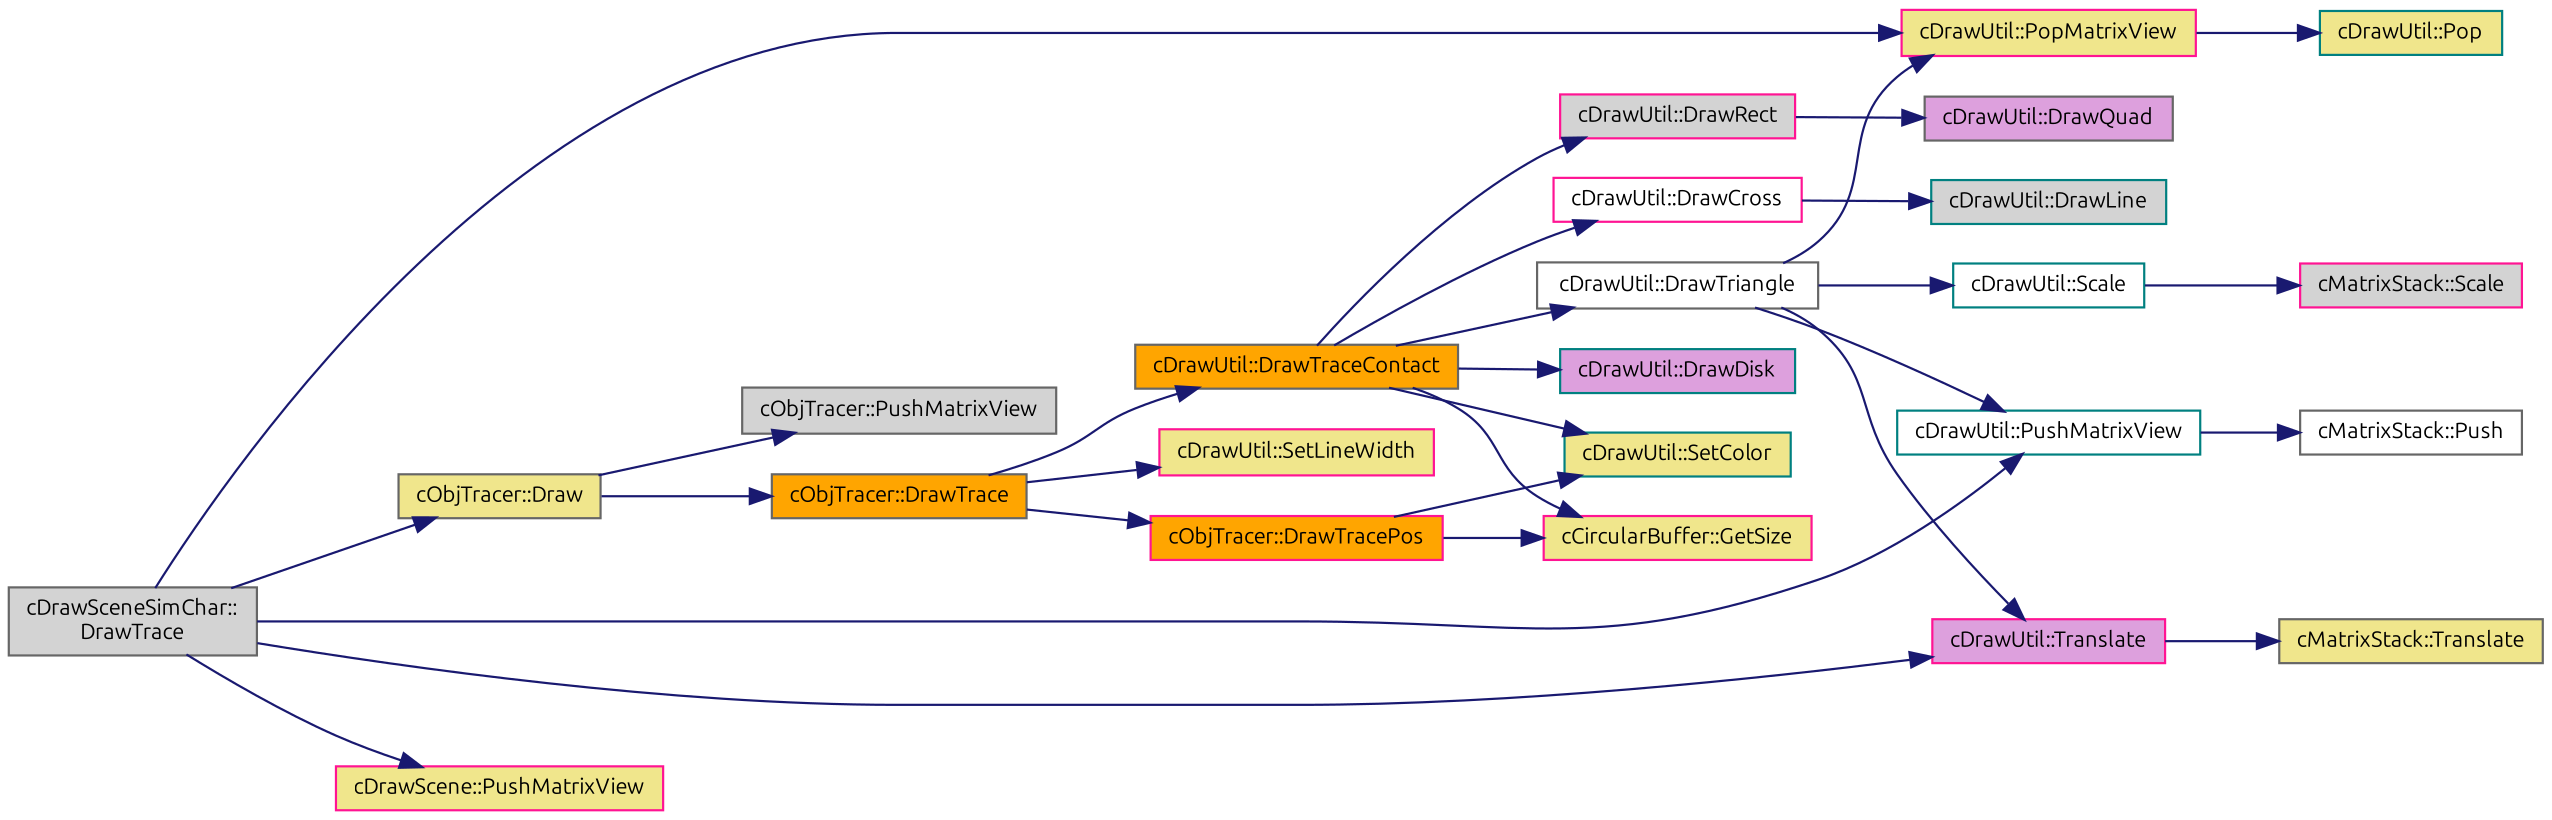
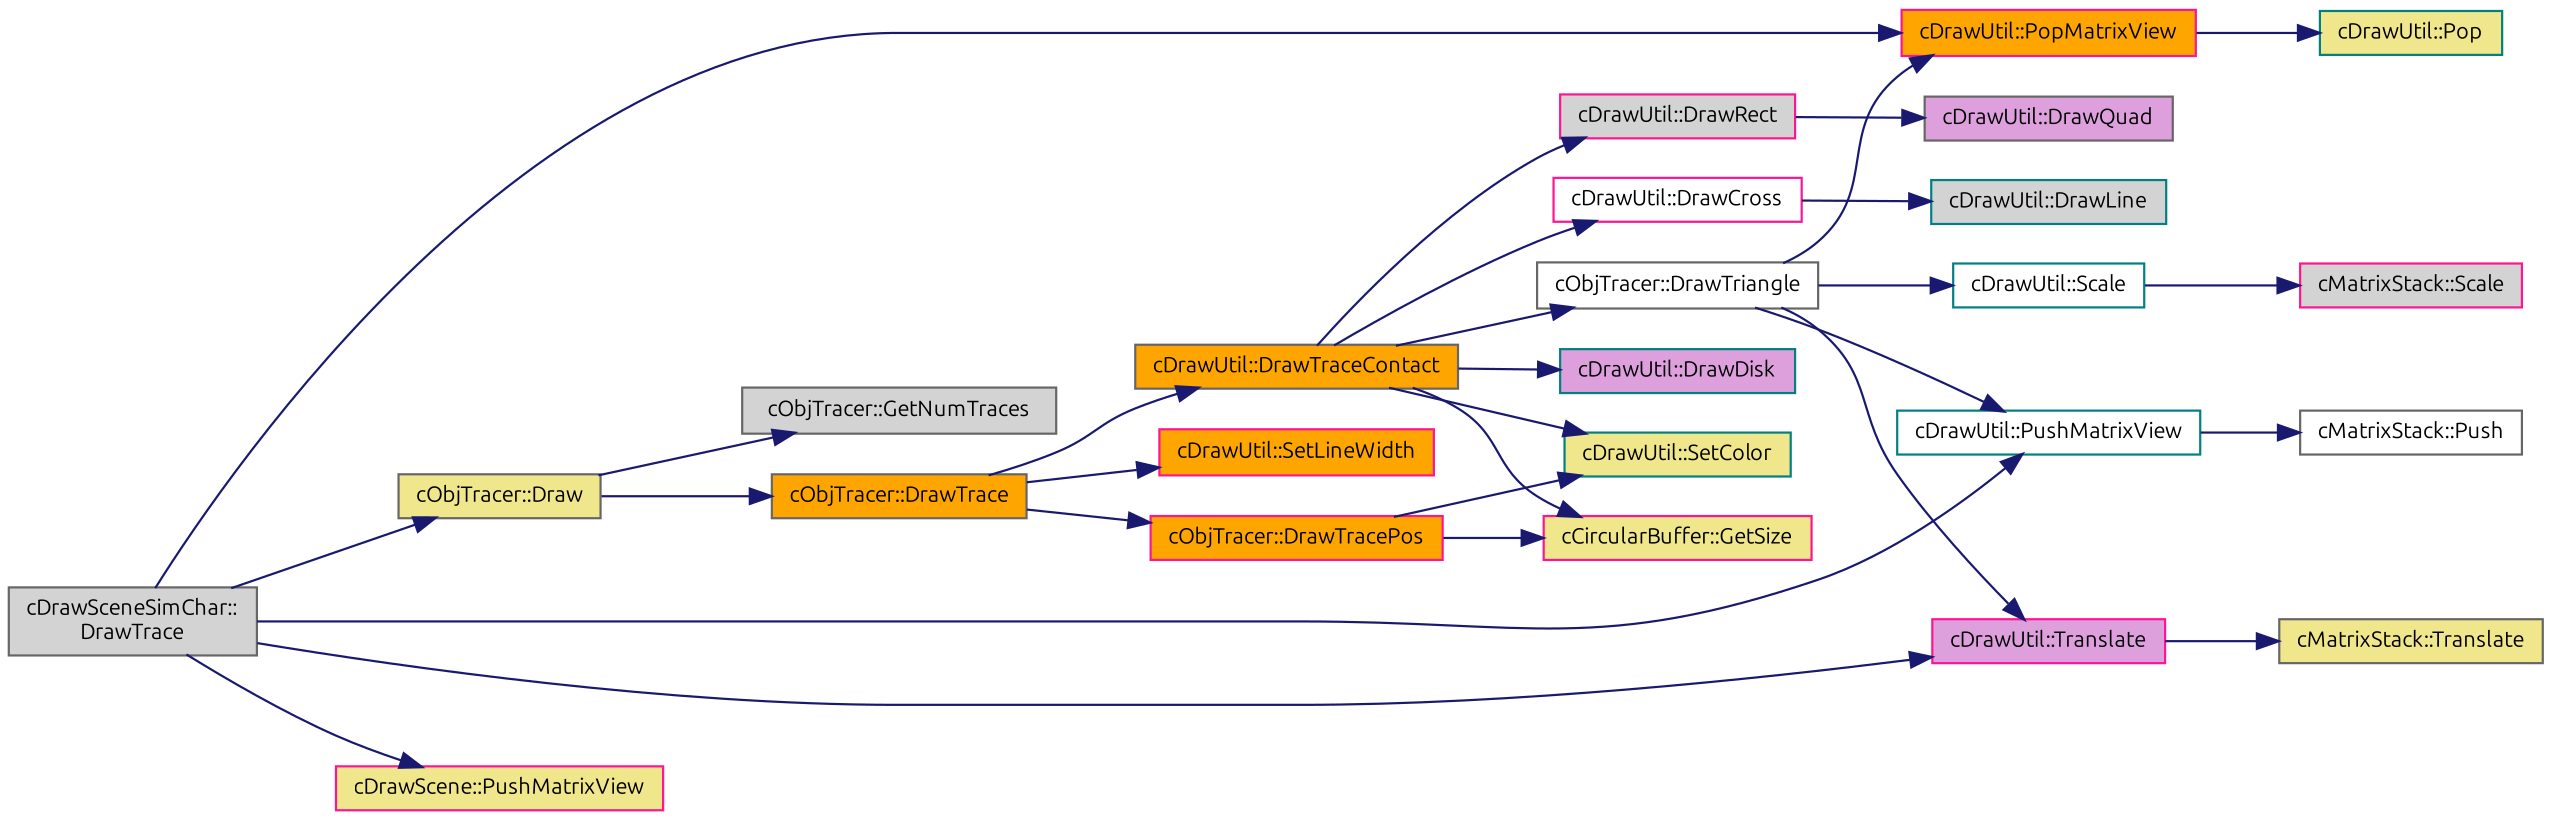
  digraph {
    fontname=Ubuntu
    rankdir=LR
    node [color=gray40 fillcolor=khaki fontname=Ubuntu fontsize=10 shape=record style=filled]
    edge [color=midnightblue fontname=Ubuntu fontsize=10 labelfontname=Helvetica labelfontsize=10 style=solid]
    n1 [fillcolor=lightgrey fontcolor=black height=0.2 label="cDrawSceneSimChar::\lDrawTrace" width=0.4]
    n2 [height=0.2 label="cObjTracer::Draw" width=0.4]
-   n3 [color=deeppink height=0.2 label="cDrawUtil::PopMatrixView" width=0.4]
+   n3 [color=deeppink fillcolor=orange height=0.2 label="cDrawUtil::PopMatrixView" width=0.4]
    n4 [color=teal fillcolor=white height=0.2 label="cDrawUtil::PushMatrixView" width=0.4]
    n5 [color=deeppink fillcolor=plum height=0.2 label="cDrawUtil::Translate" width=0.4]
    n6 [color=deeppink height=0.2 label="cDrawScene::PushMatrixView" width=0.4]
    n7 [fillcolor=orange height=0.2 label="cObjTracer::DrawTrace" width=0.4]
-   n8 [fillcolor=lightgrey height=0.2 label="cObjTracer::PushMatrixView" width=0.4]
+   n8 [fillcolor=lightgrey height=0.2 label="cObjTracer::GetNumTraces" width=0.4]
    n9 [color=teal height=0.2 label="cDrawUtil::Pop" width=0.4]
    n10 [fillcolor=white height=0.2 label="cMatrixStack::Push" width=0.4]
    n11 [height=0.2 label="cMatrixStack::Translate" width=0.4]
    n12 [fillcolor=orange height=0.2 label="cDrawUtil::DrawTraceContact" width=0.4]
    n13 [color=deeppink fillcolor=orange height=0.2 label="cObjTracer::DrawTracePos" width=0.4]
-   n14 [color=deeppink height=0.2 label="cDrawUtil::SetLineWidth" width=0.4]
+   n14 [color=deeppink fillcolor=orange height=0.2 label="cDrawUtil::SetLineWidth" width=0.4]
    n15 [color=deeppink fillcolor=white height=0.2 label="cDrawUtil::DrawCross" width=0.4]
    n16 [color=teal fillcolor=plum height=0.2 label="cDrawUtil::DrawDisk" width=0.4]
    n17 [color=deeppink fillcolor=lightgrey height=0.2 label="cDrawUtil::DrawRect" width=0.4]
-   n18 [fillcolor=white height=0.2 label="cDrawUtil::DrawTriangle" width=0.4]
+   n18 [fillcolor=white height=0.2 label="cObjTracer::DrawTriangle" width=0.4]
    n19 [color=deeppink height=0.2 label="cCircularBuffer::GetSize" width=0.4]
    n20 [color=teal height=0.2 label="cDrawUtil::SetColor" width=0.4]
    n21 [color=teal fillcolor=lightgrey height=0.2 label="cDrawUtil::DrawLine" width=0.4]
    n22 [fillcolor=plum height=0.2 label="cDrawUtil::DrawQuad" width=0.4]
    n23 [color=teal fillcolor=white height=0.2 label="cDrawUtil::Scale" width=0.4]
    n24 [color=deeppink fillcolor=lightgrey height=0.2 label="cMatrixStack::Scale" width=0.4]
    n1 -> n2
    n1 -> n3
    n1 -> n4
    n1 -> n5
    n1 -> n6
    n2 -> n7
    n2 -> n8
    n3 -> n9
    n4 -> n10
    n5 -> n11
    n7 -> n12
    n7 -> n13
    n7 -> n14
    n12 -> n15
    n12 -> n16
    n12 -> n17
    n12 -> n18
    n12 -> n19
    n12 -> n20
    n13 -> n19
    n13 -> n20
    n15 -> n21
    n17 -> n22
    n18 -> n3
    n18 -> n4
    n18 -> n5
    n18 -> n23
    n23 -> n24
  }
